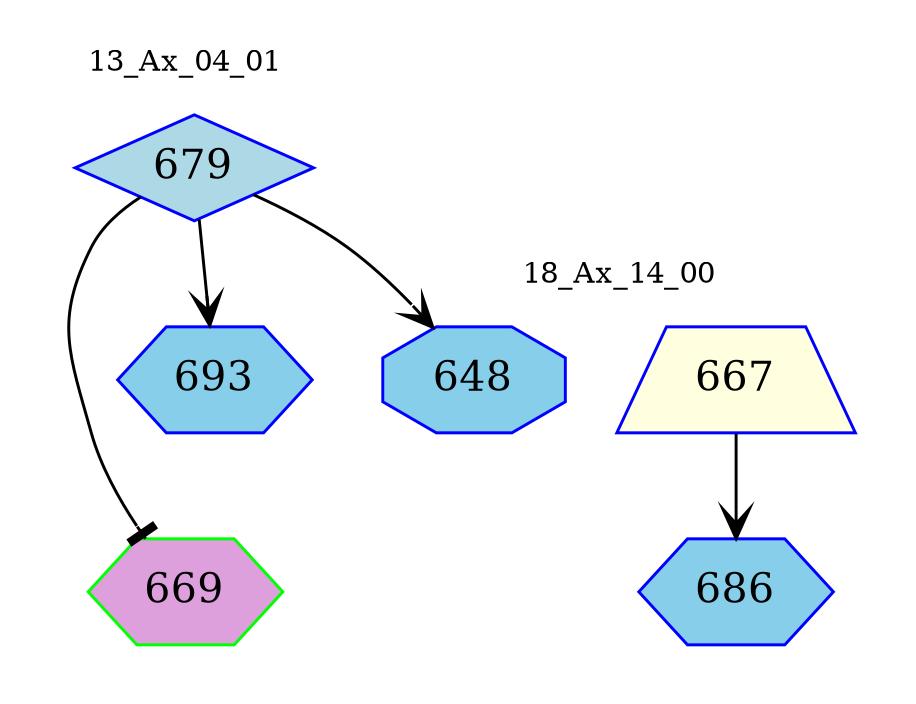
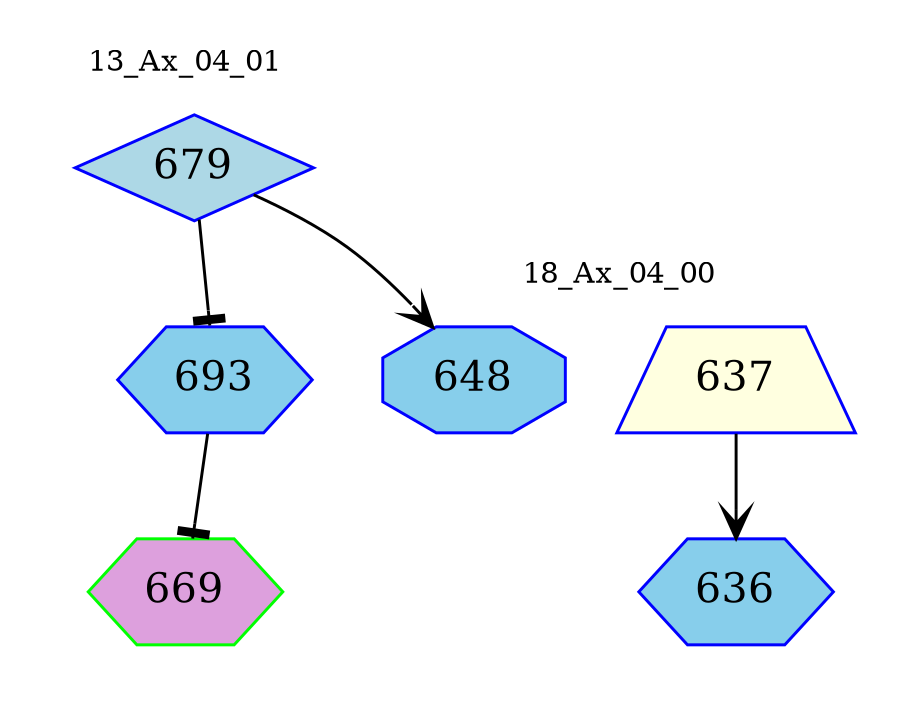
  digraph {
    node [color=blue fillcolor=skyblue shape=hexagon style=filled]
    edge [arrowhead=tee color=black]
    n1 [fillcolor=lightblue label=679 shape=diamond]
    n2 [color=green fillcolor=plum label=669]
    n3 [label=693]
-   n4 [fillcolor=lightyellow label=667 shape=trapezium]
-   n5 [label=686]
+   n4 [fillcolor=lightyellow label=637 shape=trapezium]
+   n5 [label=636]
    n6 [label=648 shape=octagon]
    subgraph cluster_1 {
      color=white
      fontsize=10
      label="13_Ax_04_01"
      n1
      n2
      n3
    }
    subgraph cluster_2 {
      color=white
      fontsize=10
-     label="18_Ax_14_00"
+     label="18_Ax_04_00"
      n4
      n5
      n6
    }
-   n1 -> n2
-   n1 -> n3 [arrowhead=vee]
+   n3 -> n2
+   n1 -> n3
    n1 -> n6 [arrowhead=vee]
    n4 -> n5 [arrowhead=vee]
  }
